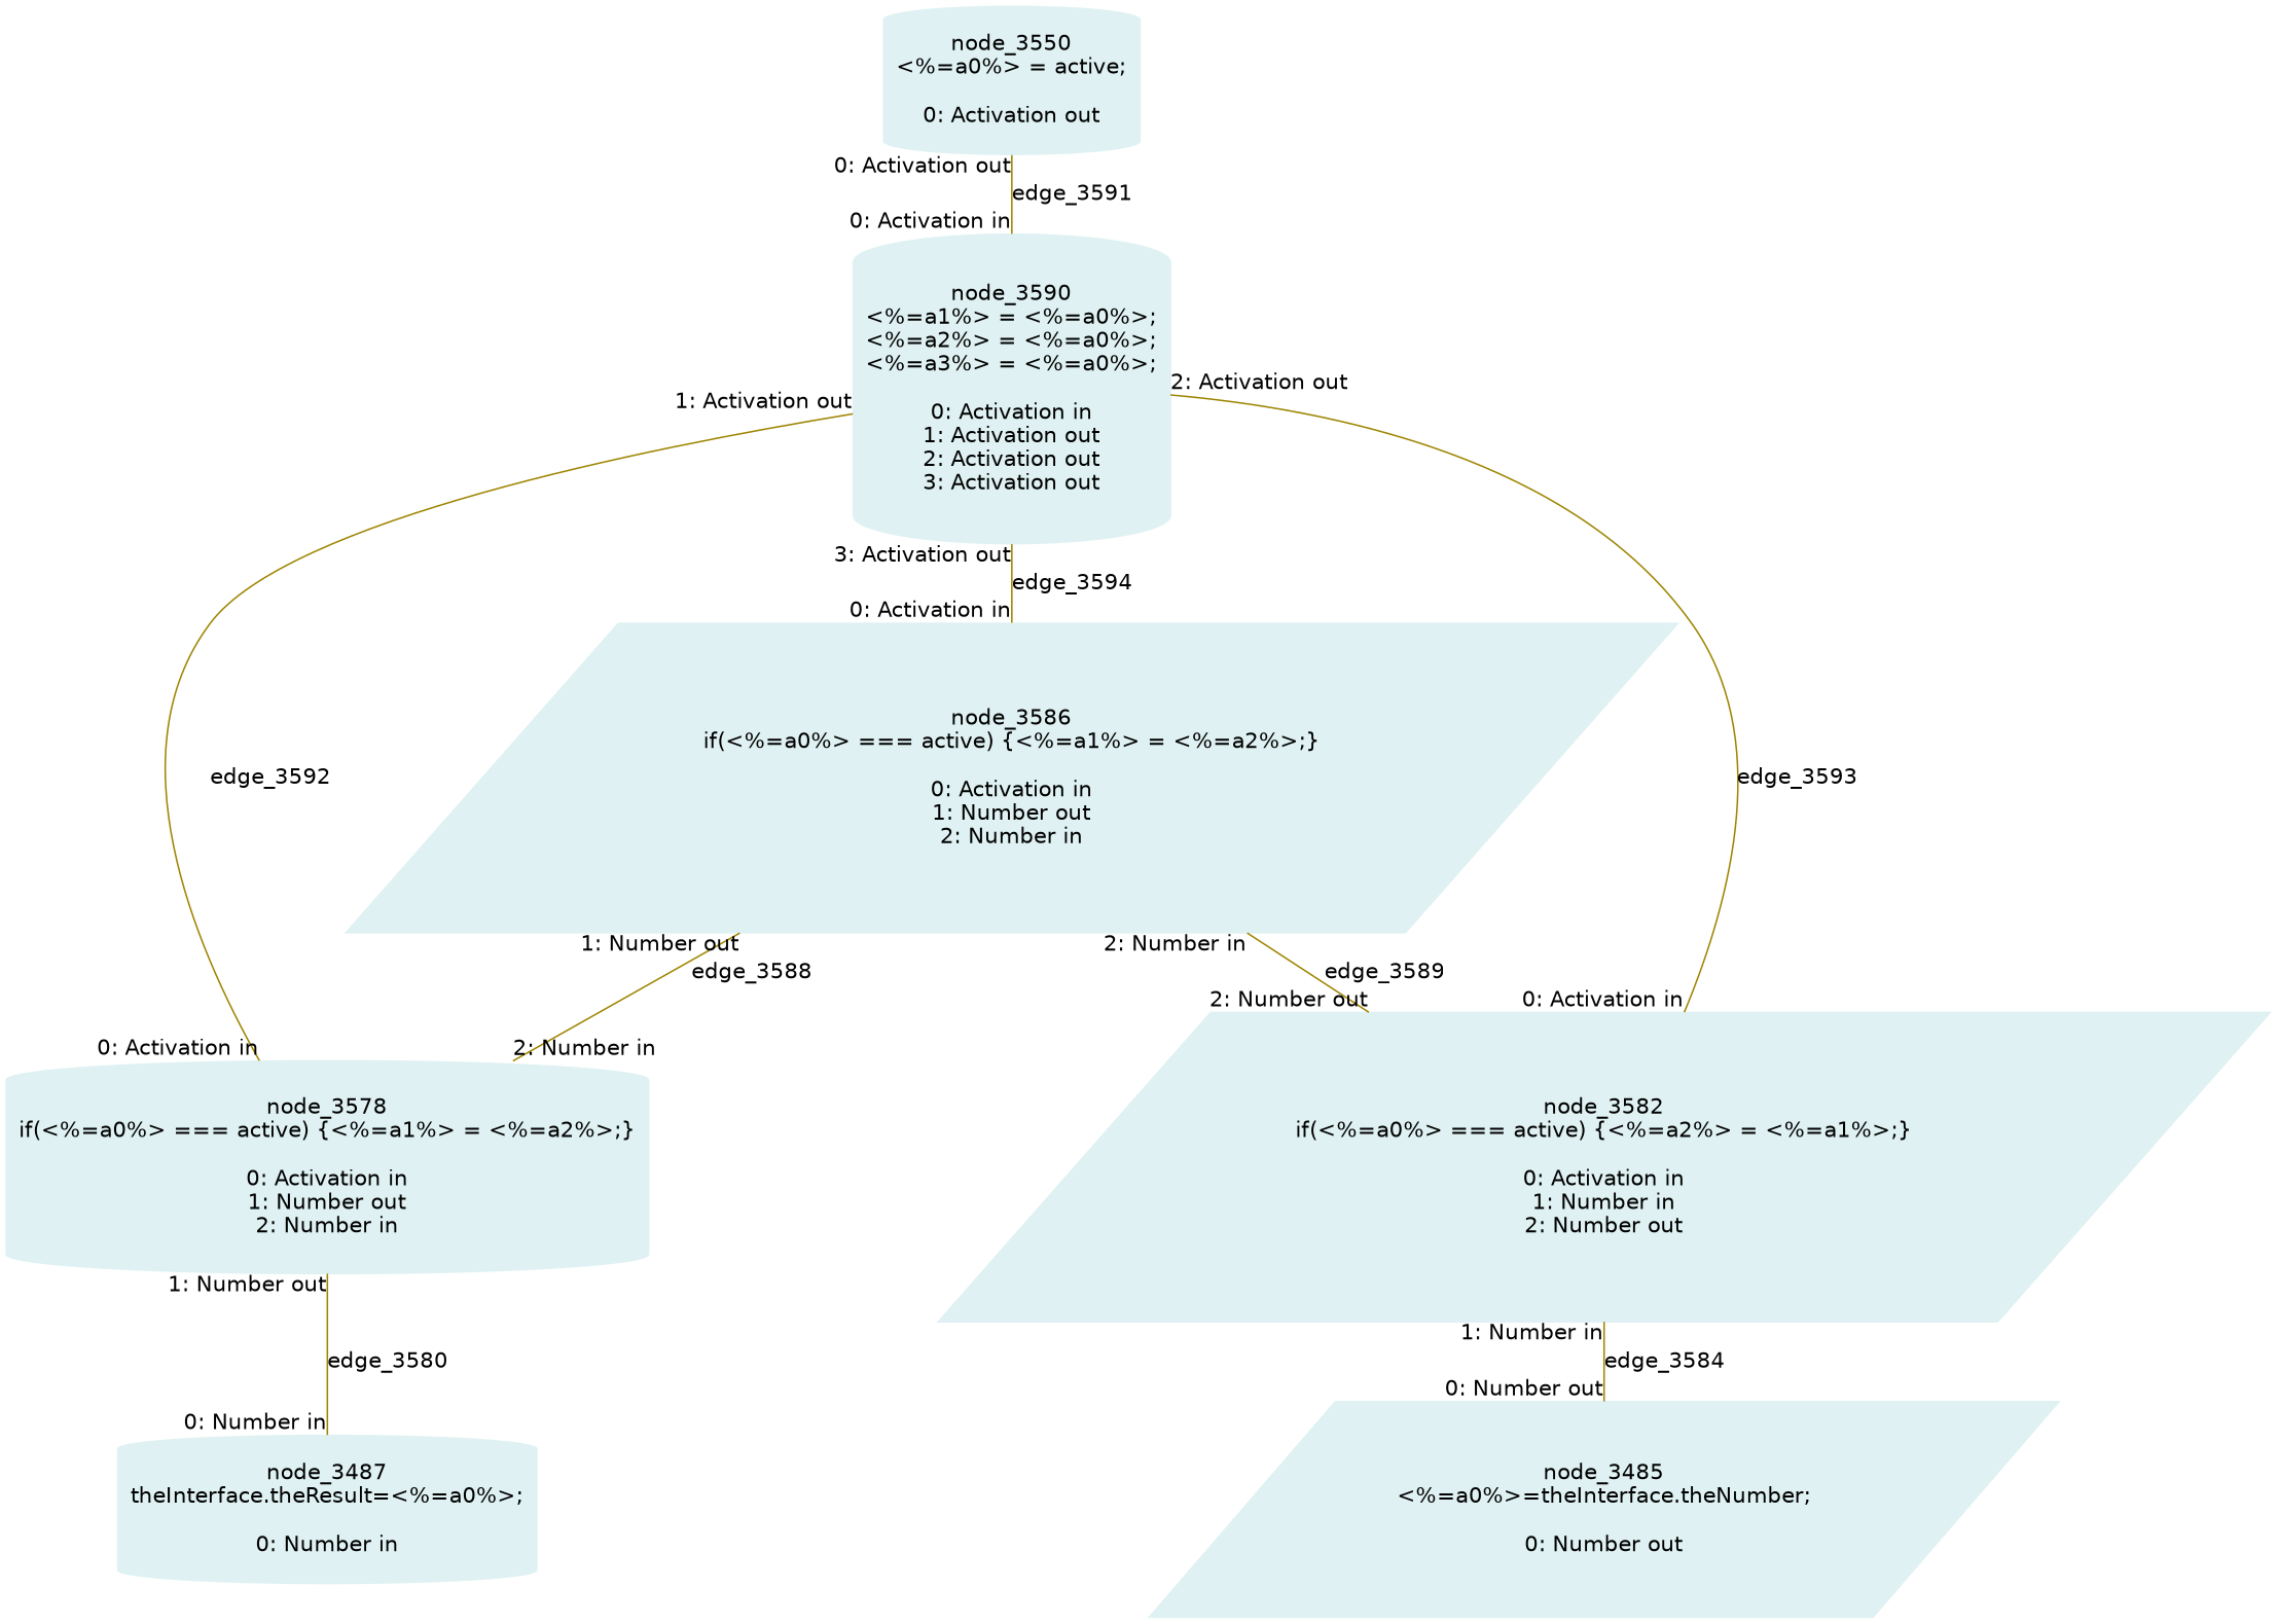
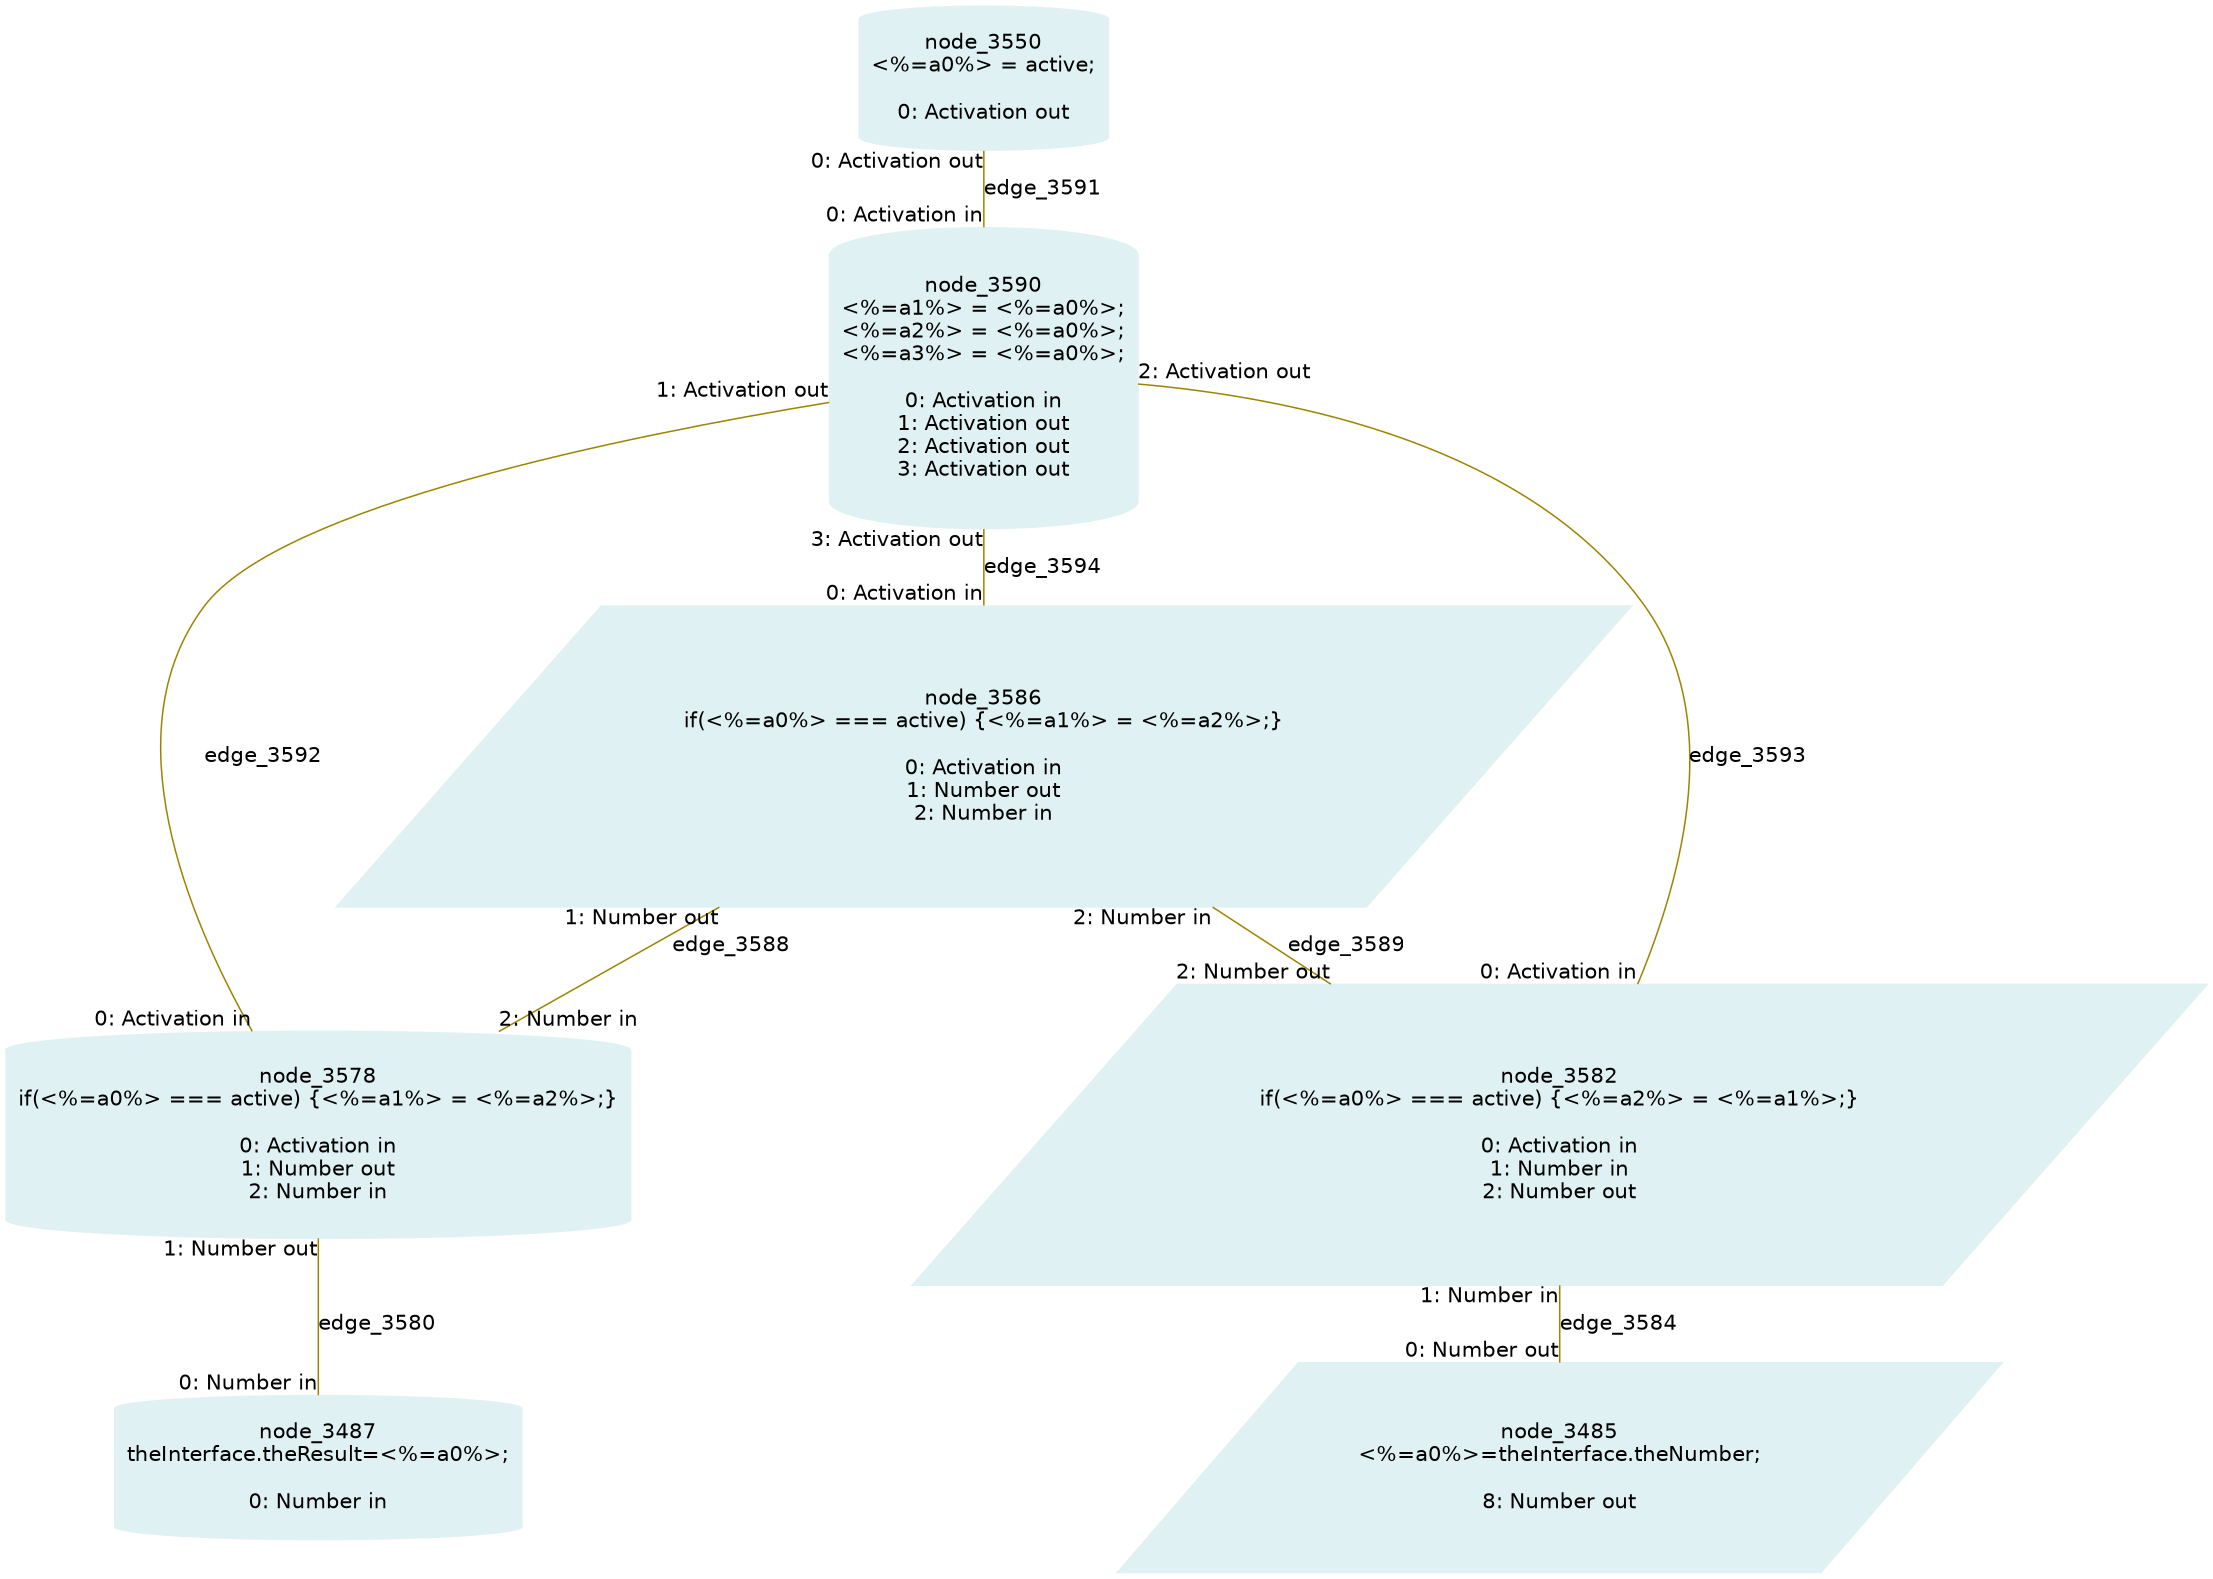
  digraph {
    fontname="DejaVu Sans"
    node [color="#dff1f2" fontname="DejaVu Sans" shape=cylinder style=filled]
    edge [arrowHead=none arrowsize=1 color="#9d8400" dir=none fontname="DejaVu Sans" headlabel="0: Activation in" taillabel="1: Number out"]
-   n1 [label="node_3485\n<%=a0%>=theInterface.theNumber;\n\n0: Number out" shape=parallelogram]
+   n1 [label="node_3485\n<%=a0%>=theInterface.theNumber;\n\n8: Number out" shape=parallelogram]
    n2 [label="node_3487\ntheInterface.theResult=<%=a0%>;\n\n0: Number in"]
    n3 [label="node_3550\n<%=a0%> = active;\n\n0: Activation out"]
    n4 [label="node_3590\n<%=a1%> = <%=a0%>;\n<%=a2%> = <%=a0%>;\n<%=a3%> = <%=a0%>;\n\n0: Activation in\n1: Activation out\n2: Activation out\n3: Activation out"]
    n5 [label="node_3578\nif(<%=a0%> === active) {<%=a1%> = <%=a2%>;}\n\n0: Activation in\n1: Number out\n2: Number in"]
    n6 [label="node_3582\nif(<%=a0%> === active) {<%=a2%> = <%=a1%>;}\n\n0: Activation in\n1: Number in\n2: Number out" shape=parallelogram]
    n7 [label="node_3586\nif(<%=a0%> === active) {<%=a1%> = <%=a2%>;}\n\n0: Activation in\n1: Number out\n2: Number in" shape=parallelogram]
    n3 -> n4 [label=edge_3591 taillabel="0: Activation out"]
    n4 -> n5 [label=edge_3592 taillabel="1: Activation out"]
    n4 -> n6 [label=edge_3593 taillabel="2: Activation out"]
    n4 -> n7 [label=edge_3594 taillabel="3: Activation out"]
    n5 -> n2 [headlabel="0: Number in" label=edge_3580]
    n6 -> n1 [headlabel="0: Number out" label=edge_3584 taillabel="1: Number in"]
    n7 -> n5 [headlabel="2: Number in" label=edge_3588]
    n7 -> n6 [headlabel="2: Number out" label=edge_3589 taillabel="2: Number in"]
  }
